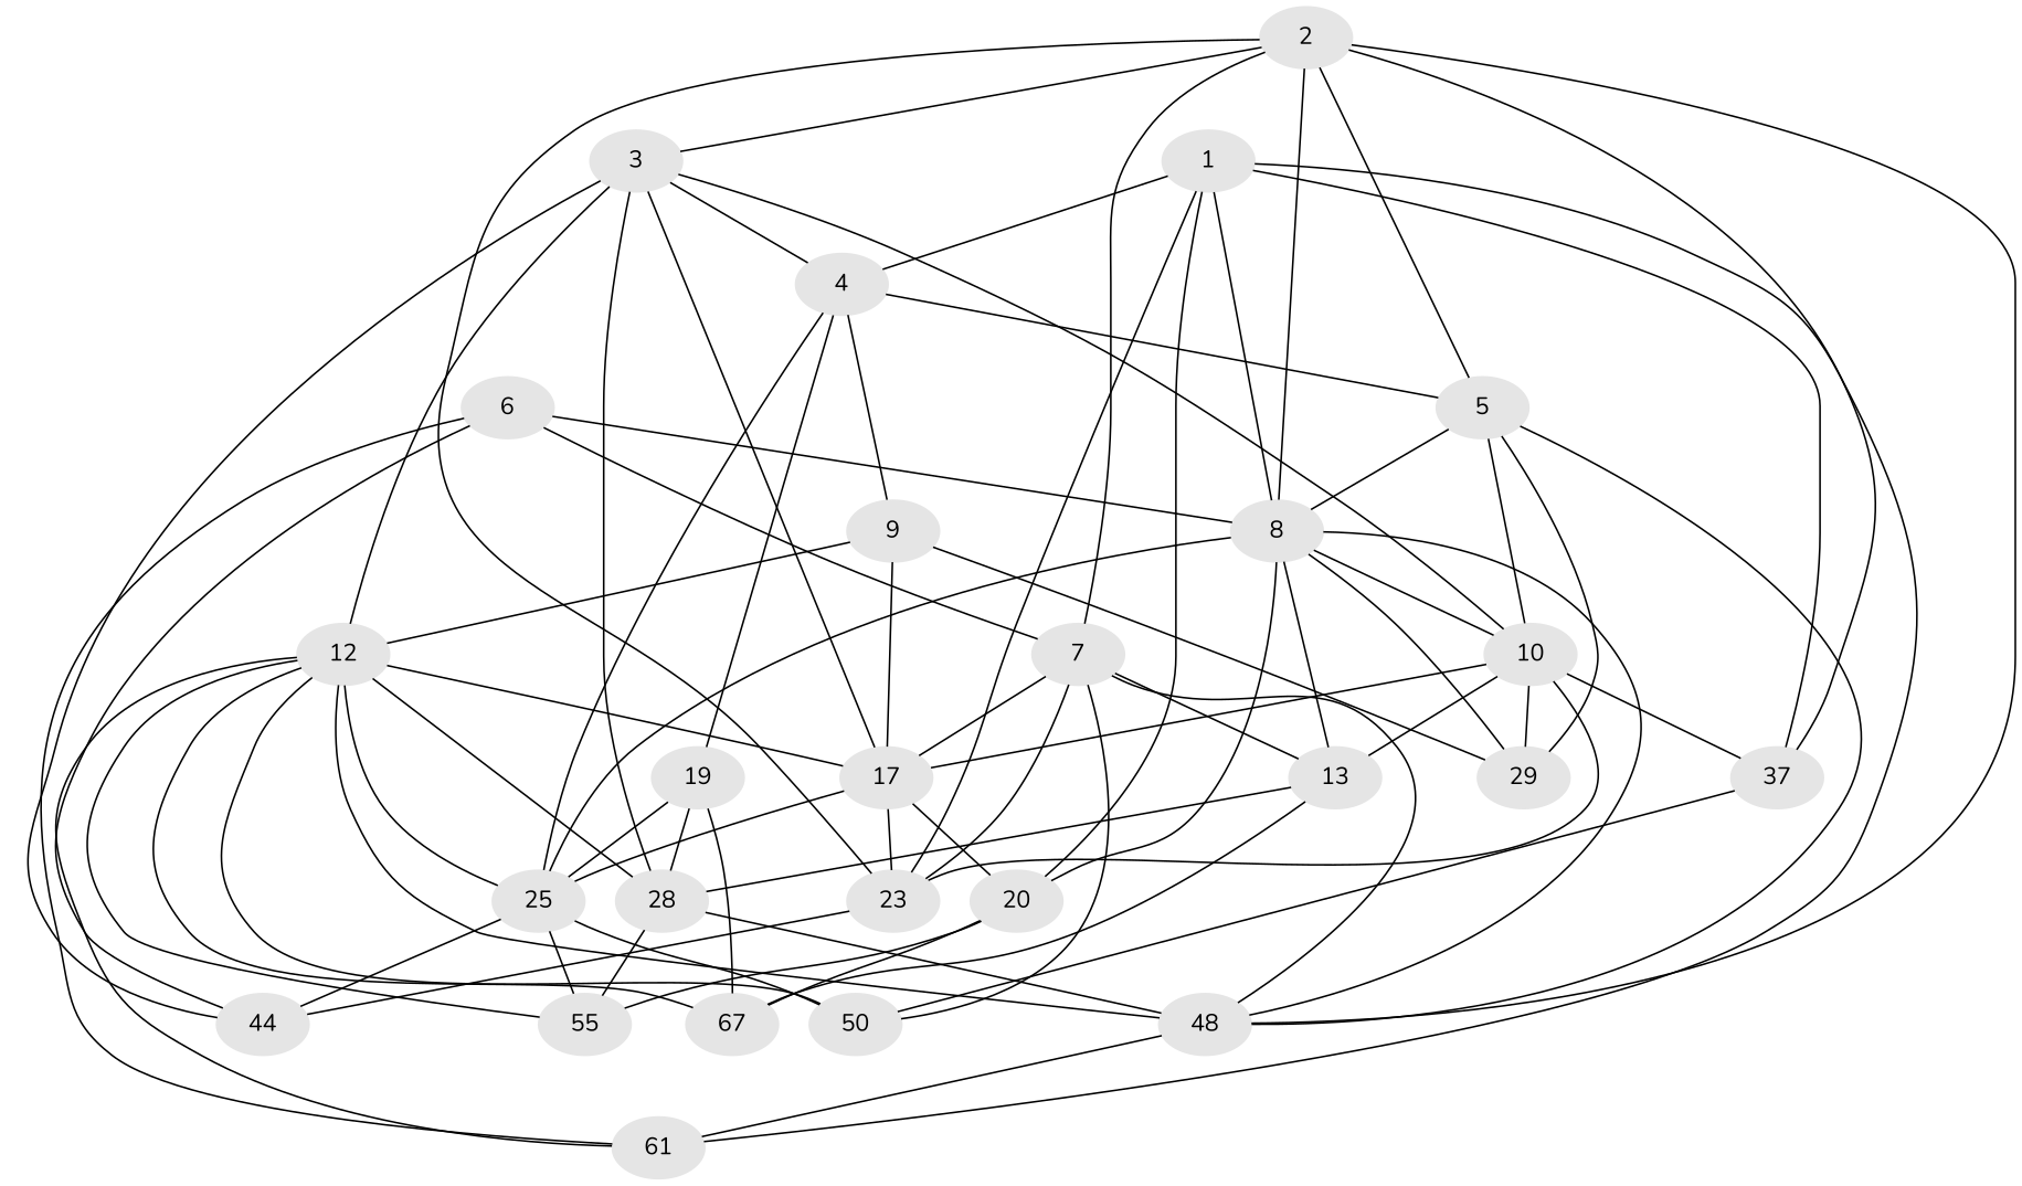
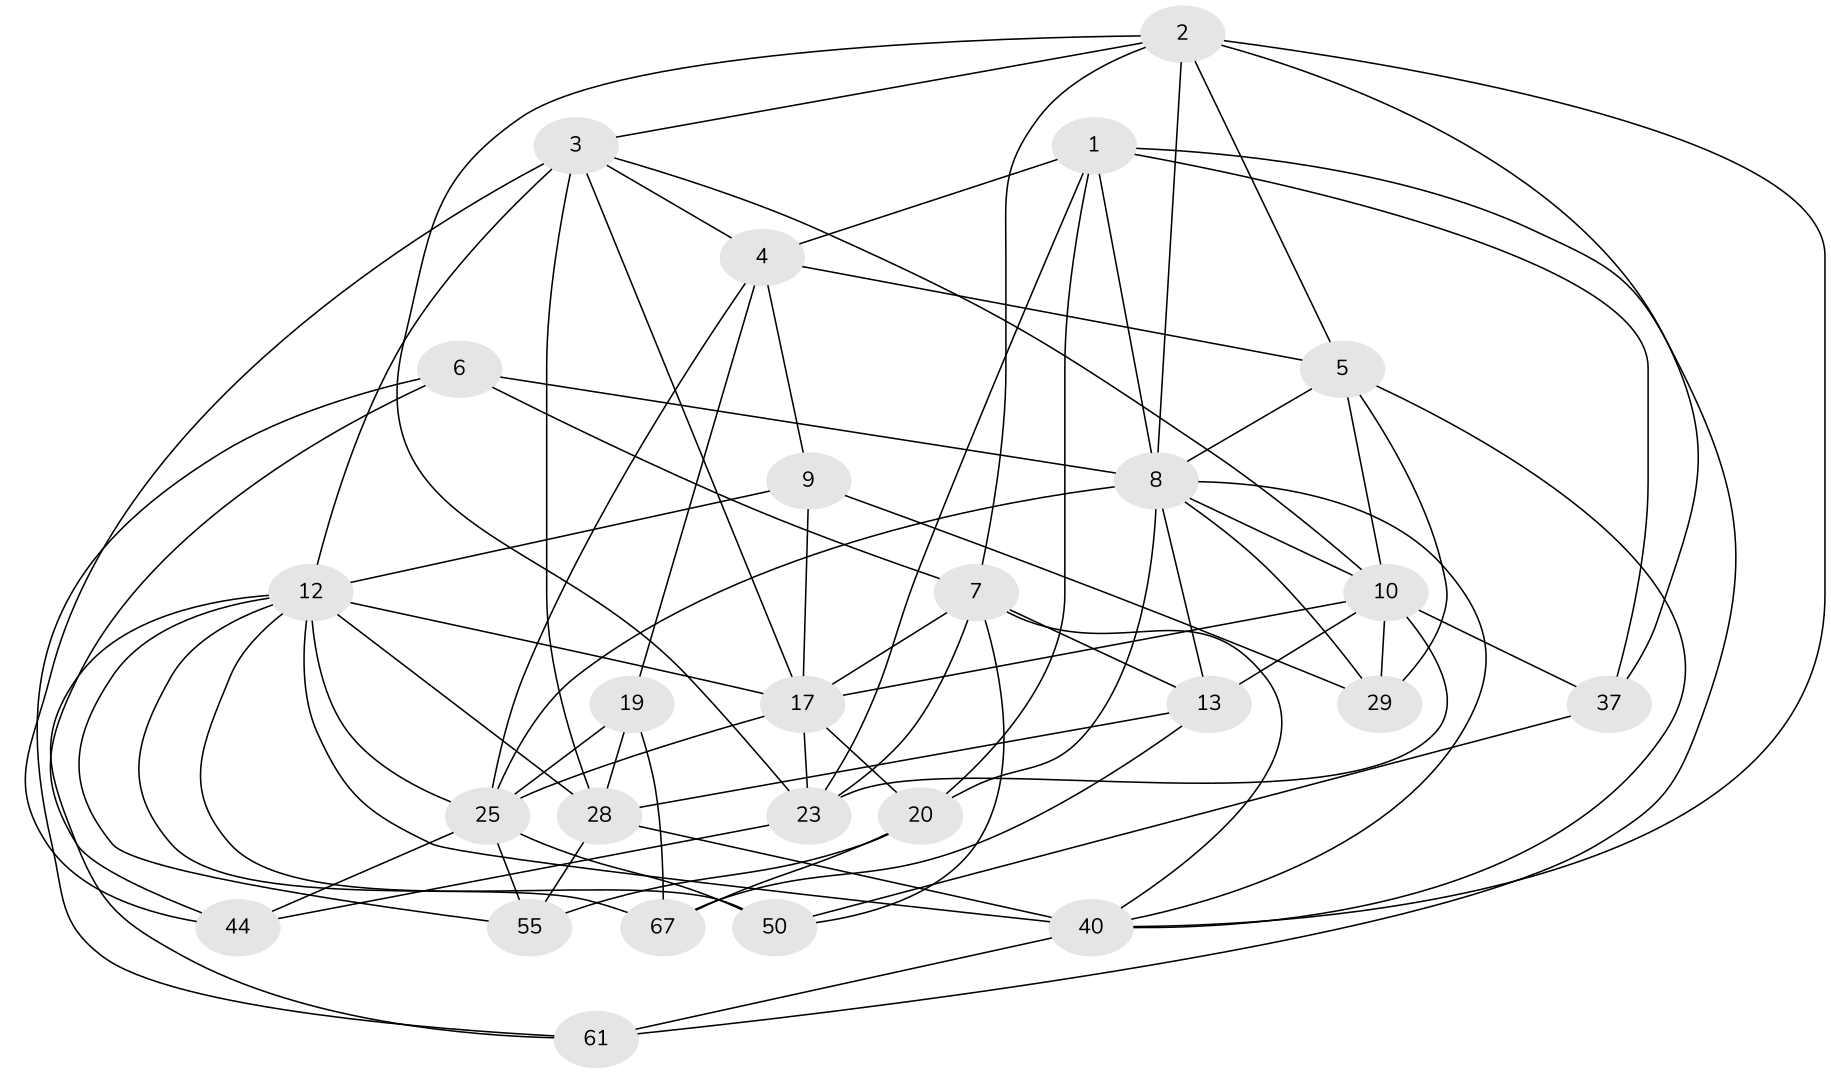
  graph {
    fontname=Nunito
    node [color=gray90 fontname=Nunito style=filled]
    edge [fontname=Nunito]
    1 [super="+21+46"]
    4 [super="+30"]
    8 [super="+41+11"]
    20 [super="+27"]
    23 [super="+59+57+64"]
    37 [super="+66"]
    61
    5 [super="+48"]
    9 [super="+39"]
    19
    25 [super="+34+63+58"]
-   40 [super="+42+45" label=48]
+   40 [super="+42+45"]
    10 [super="+22"]
    29
    13 [super="+43"]
    55
    67
    44
    50 [super="+51"]
    2 [super="+32+60"]
    3 [super="+14+33"]
    7 [super="+49+56"]
    12 [super="+62+47+15"]
    17 [super="+18+38"]
    28 [super="+52+35"]
    6
    1 -- 4
    1 -- 8 [weight=2]
    1 -- 20 [weight=2]
    1 -- 23
    1 -- 37
    1 -- 61
    4 -- 5
    4 -- 9
    4 -- 19
    4 -- 25
    8 -- 20
    8 -- 25 [weight=2]
    8 -- 40
    8 -- 10
    8 -- 29
    8 -- 13 [weight=2]
    20 -- 55
    20 -- 67
    23 -- 44
    37 -- 50
    5 -- 8
    5 -- 40
    5 -- 10
    5 -- 29
    9 -- 29
    9 -- 12
    9 -- 17 [weight=2]
    19 -- 25
    19 -- 67
    19 -- 28
    25 -- 55
    25 -- 44
    25 -- 50 [weight=3]
    40 -- 61
    10 -- 23 [weight=2]
    10 -- 37
    10 -- 29
    10 -- 13
    10 -- 17
    13 -- 67
    13 -- 28
    2 -- 8 [weight=2]
    2 -- 23
    2 -- 37
    2 -- 5
    2 -- 40
    2 -- 3
    2 -- 7
    3 -- 4
    3 -- 10
    3 -- 44
    3 -- 12
    3 -- 17
    3 -- 28 [weight=2]
    7 -- 23 [weight=2]
    7 -- 40
    7 -- 13
    7 -- 50
    7 -- 17
    12 -- 61
    12 -- 25 [weight=2]
    12 -- 40
    12 -- 55
    12 -- 67
    12 -- 50
    12 -- 17 [weight=2]
    12 -- 28
    17 -- 20
    17 -- 23
    17 -- 25
    28 -- 40 [weight=2]
    28 -- 55
    6 -- 8
    6 -- 61
    6 -- 44
    6 -- 7
  }
